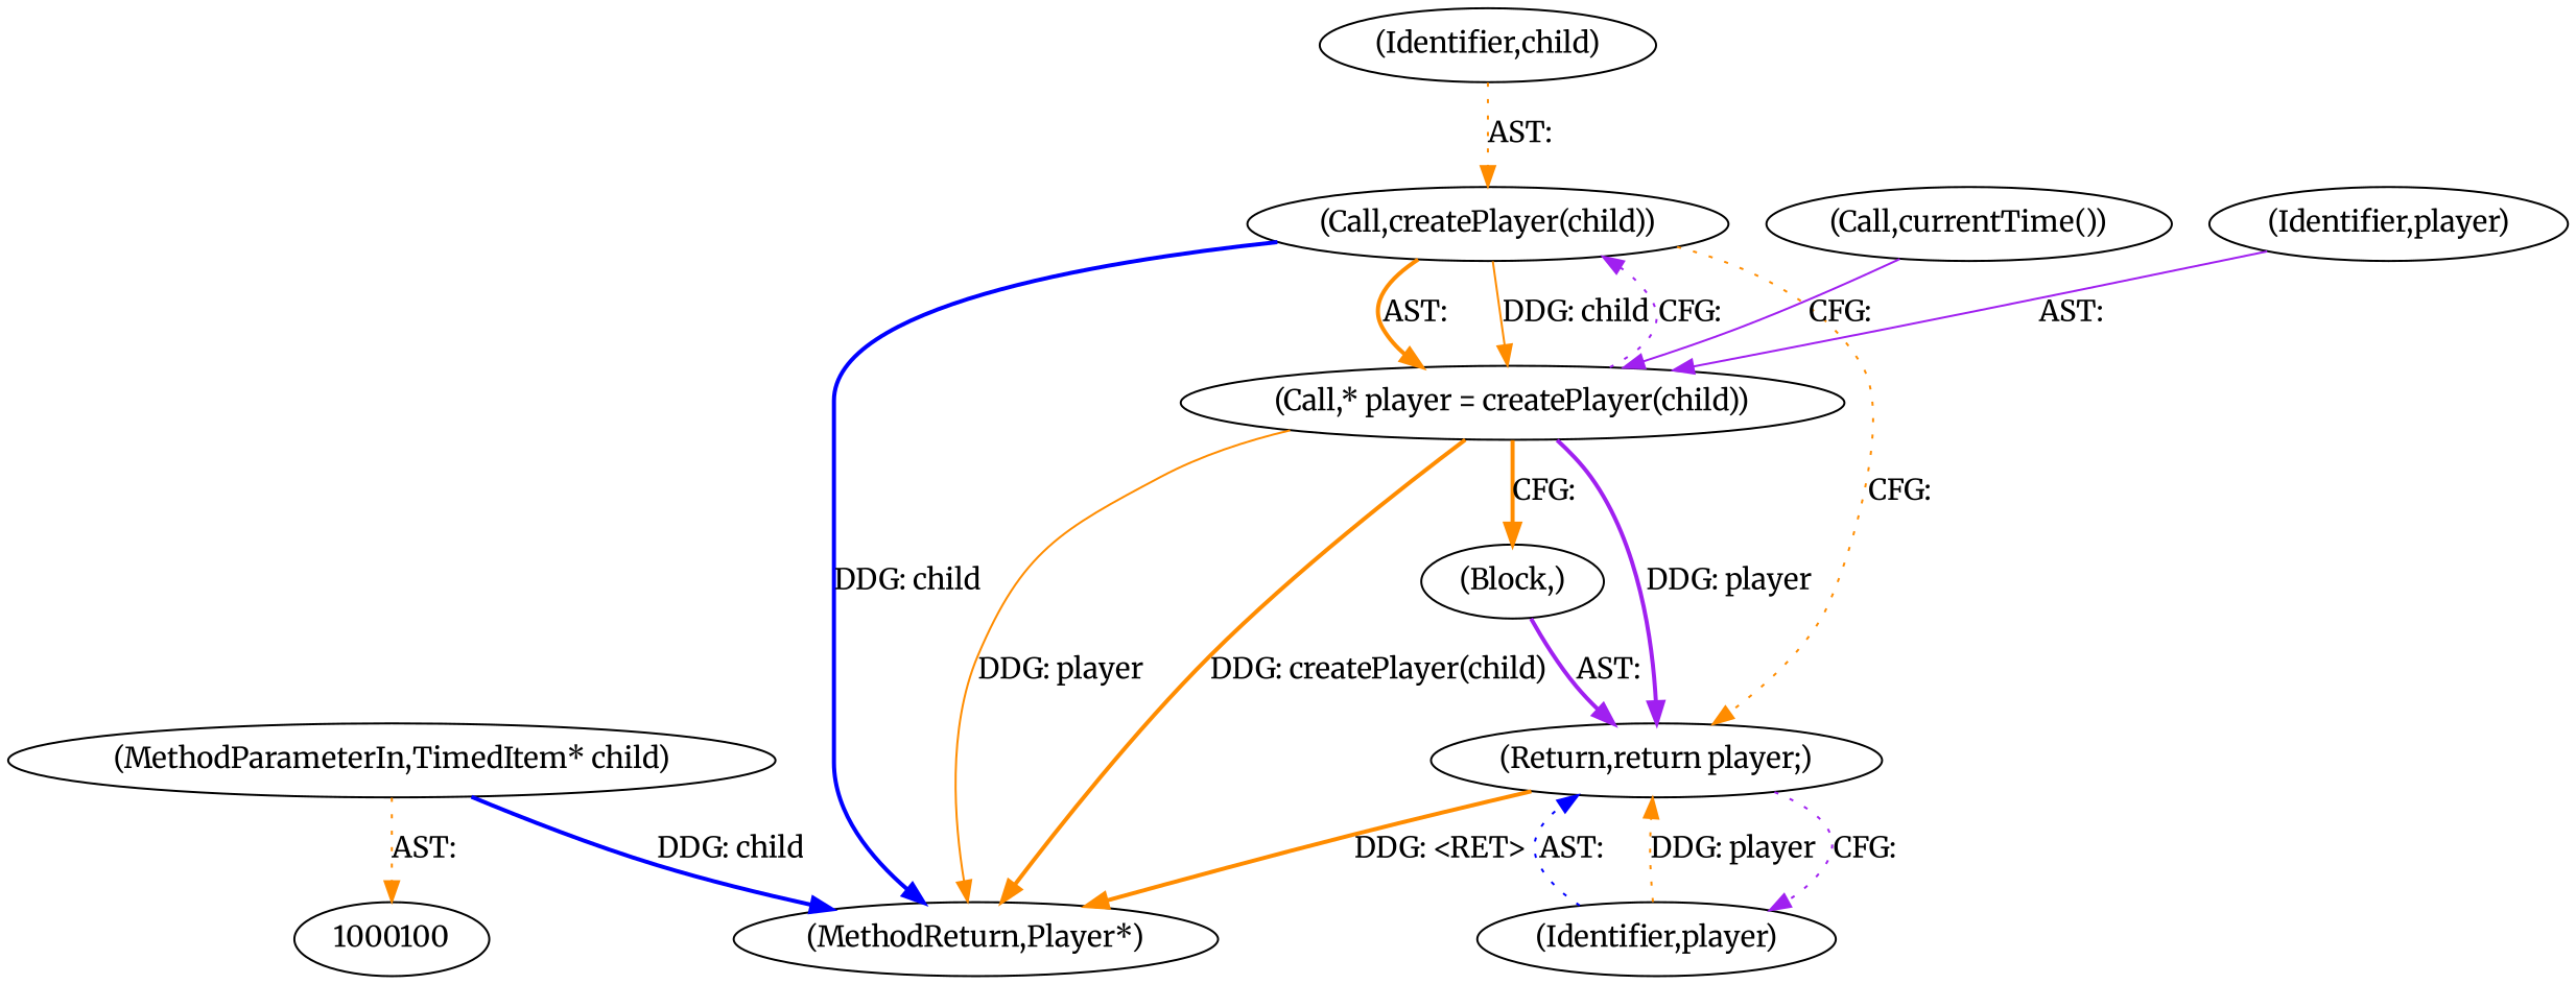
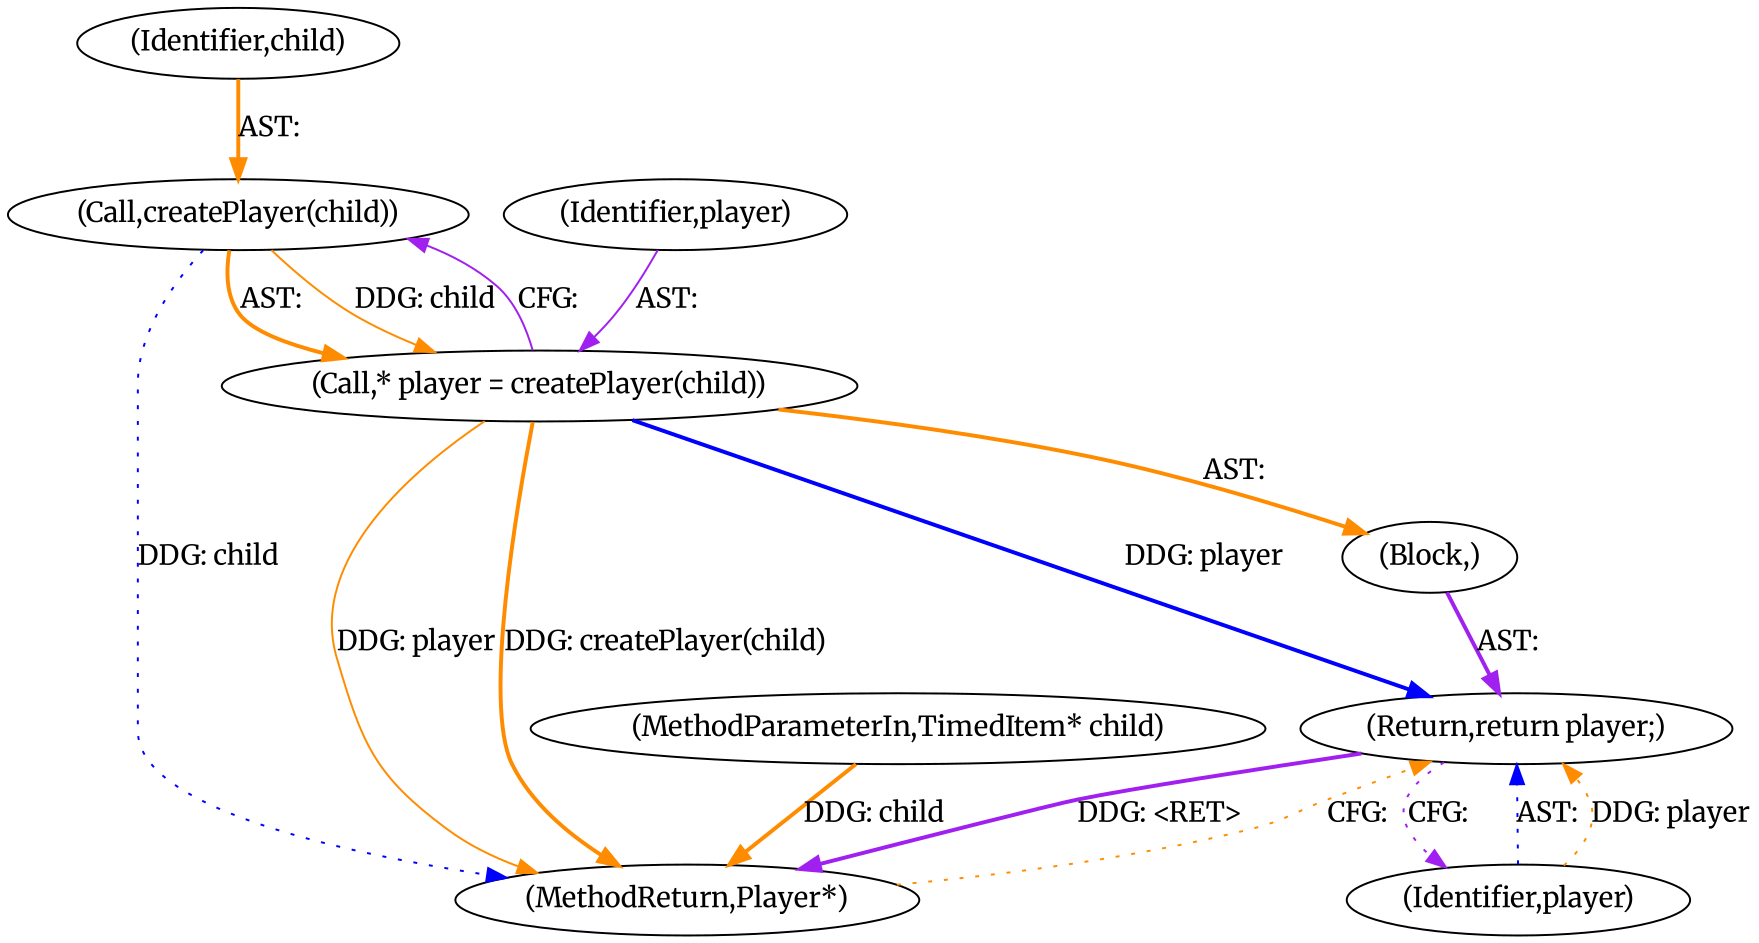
  digraph {
    fontname=Merriweather
    node [fontname=Merriweather]
    edge [color=darkorange fontname=Merriweather style=bold]
    n1 [label="(Call,createPlayer(child))"]
    n2 [label="(Call,* player = createPlayer(child))"]
    n3 [label="(MethodReturn,Player*)"]
    n4 [label="(Return,return player;)"]
    n5 [label="(Block,)"]
    n6 [label="(Identifier,child)"]
    n7 [label="(MethodParameterIn,TimedItem* child)"]
-   1000100
    n9 [label="(Identifier,player)"]
-   n10 [label="(Call,currentTime())"]
    n11 [label="(Identifier,player)"]
    n1 -> n2 [label="AST: "]
    n1 -> n2 [label="DDG: child" style=solid]
-   n1 -> n3 [color=blue label="DDG: child"]
-   n2 -> n1 [color=purple label="CFG: " style=dotted]
+   n1 -> n3 [color=blue label="DDG: child" style=dotted]
+   n2 -> n1 [color=purple label="CFG: " style=solid]
    n2 -> n3 [label="DDG: player" style=solid]
    n2 -> n3 [label="DDG: createPlayer(child)"]
-   n2 -> n4 [color=purple label="DDG: player"]
-   n2 -> n5 [label="CFG: "]
-   n1 -> n4 [label="CFG: " style=dotted]
-   n4 -> n3 [label="DDG: <RET>"]
+   n2 -> n4 [color=blue label="DDG: player"]
+   n2 -> n5 [label="AST: "]
+   n3 -> n4 [label="CFG: " style=dotted]
+   n4 -> n3 [color=purple label="DDG: <RET>"]
    n4 -> n9 [color=purple label="CFG: " style=dotted]
    n5 -> n4 [color=purple label="AST: "]
-   n6 -> n1 [label="AST: " style=dotted]
-   n7 -> n3 [color=blue label="DDG: child"]
-   n7 -> 1000100 [label="AST: " style=dotted]
+   n6 -> n1 [label="AST: "]
+   n7 -> n3 [label="DDG: child"]
    n9 -> n4 [color=blue label="AST: " style=dotted]
    n9 -> n4 [label="DDG: player" style=dotted]
-   n10 -> n2 [color=purple label="CFG: " style=solid]
    n11 -> n2 [color=purple label="AST: " style=solid]
  }
